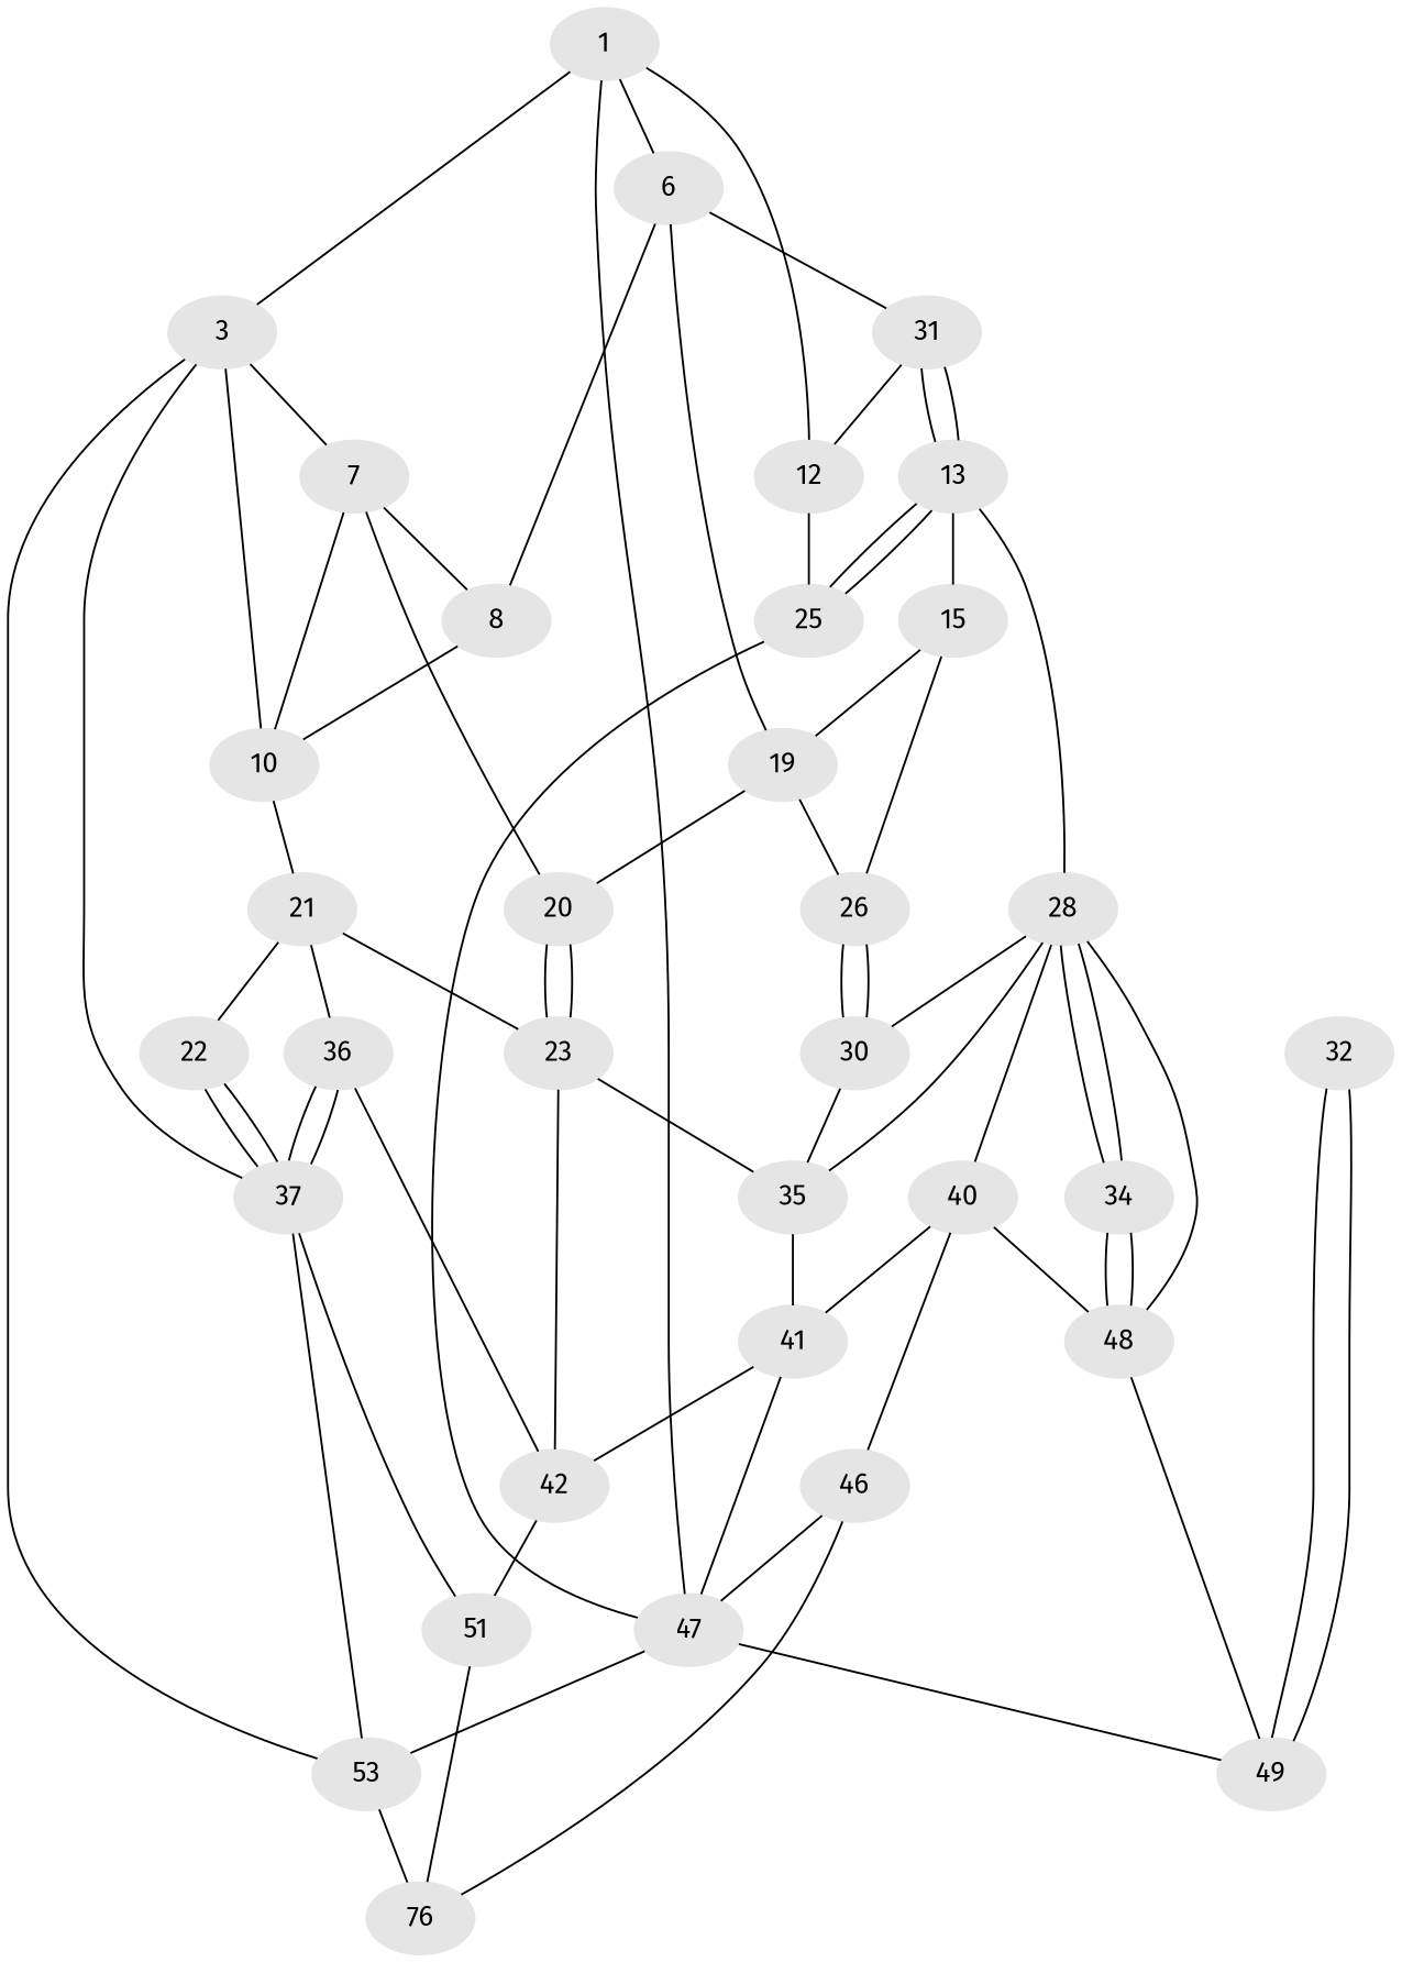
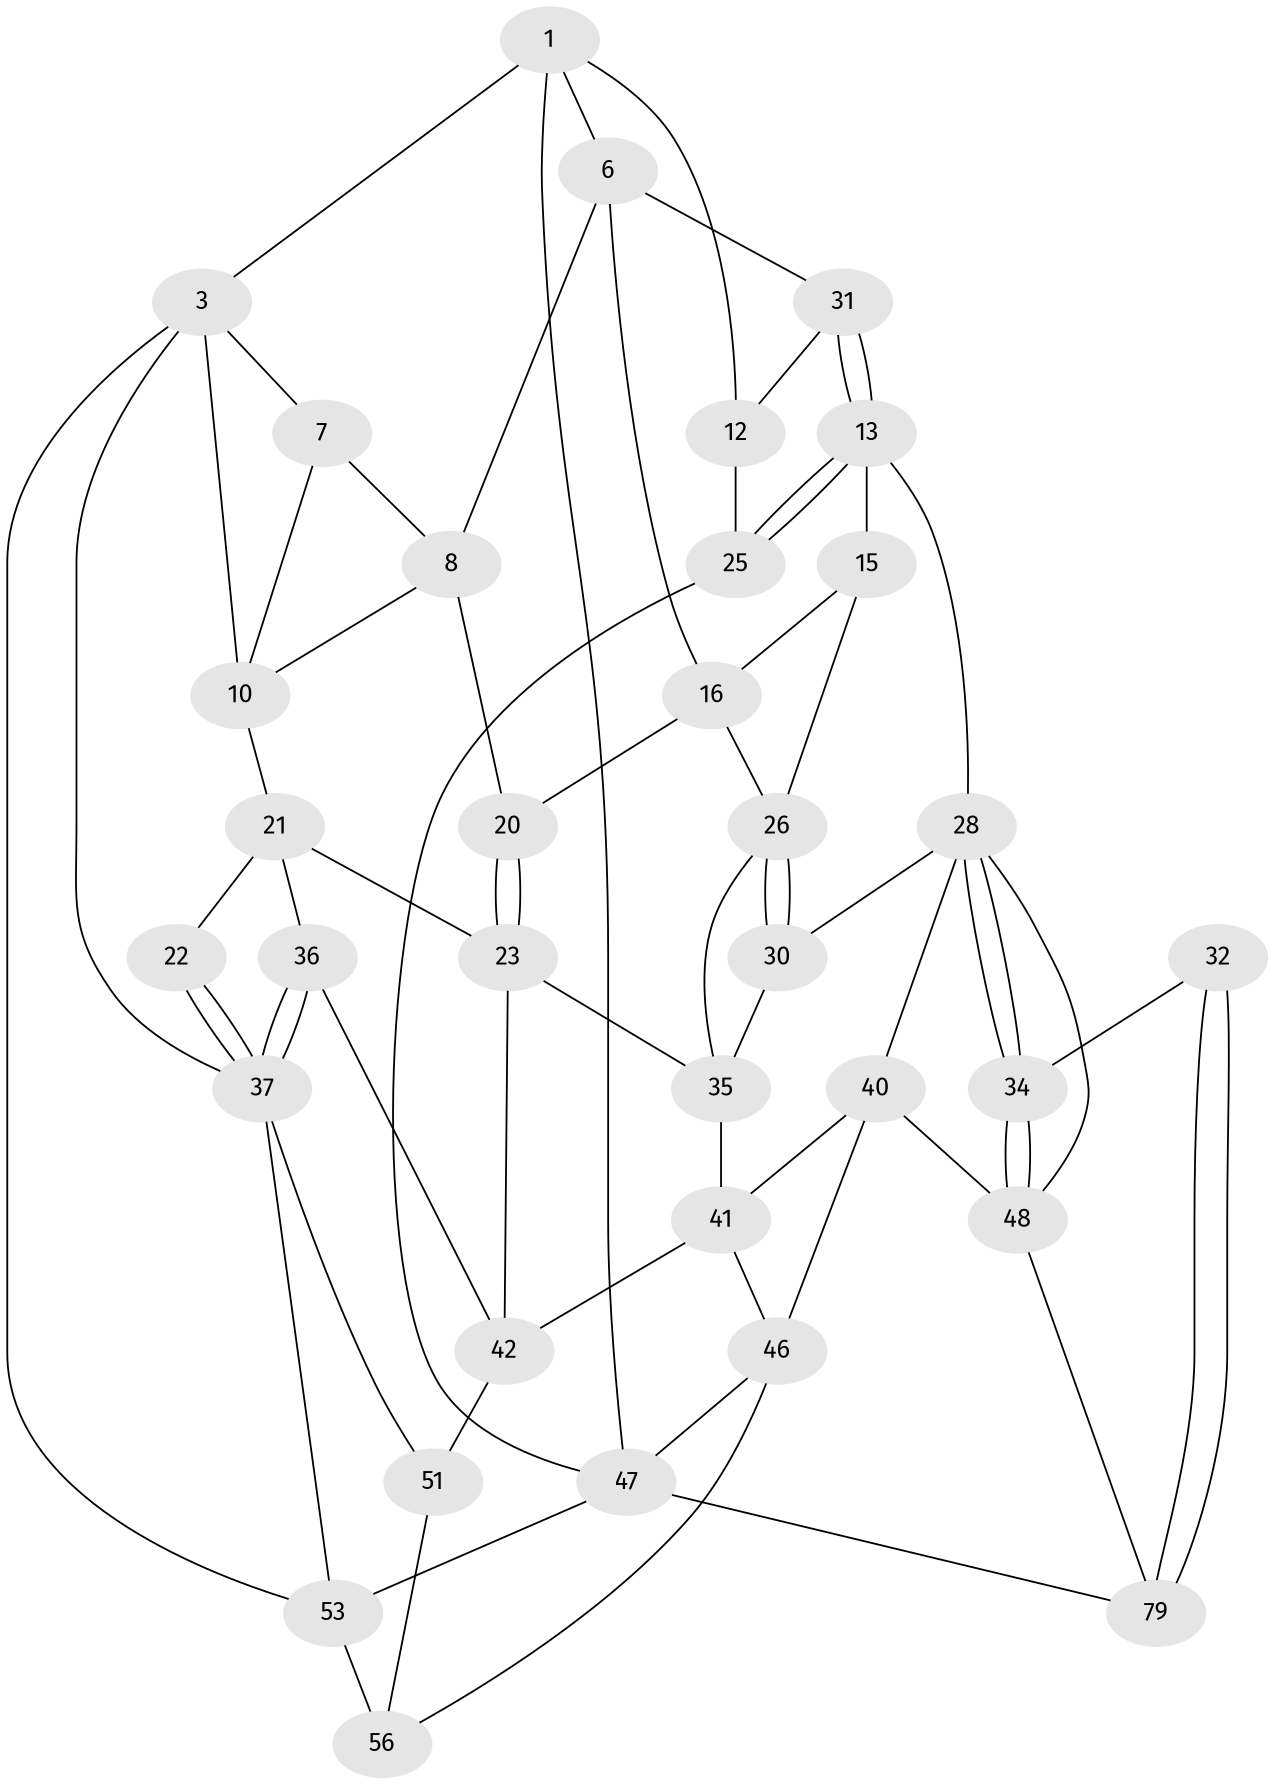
  graph {
    fontname="Fira Sans"
    node [color=gray90 fontname="Fira Sans" style=filled]
    edge [fontname="Fira Sans"]
    1 [super="+2"]
    3 [super="+4"]
    6 [super="+7"]
    12
    47 [super="+58"]
    n6 [label=7 super="+9"]
    10 [super="+18"]
    53 [super="+54"]
    37 [super="+52"]
    8 [super="+17"]
    n11 [label=31]
-   16 [super="+19" label=19]
+   16 [super="+19"]
    25 [super="+31"]
-   49
+   49 [label=79]
    21 [super="+24"]
    22
-   56 [super="+57" label=76]
+   56 [super="+57"]
    20
    13 [super="+14"]
    26 [super="+27"]
    23 [super="+39"]
    36
    15
    28 [super="+29"]
    30
    34
    40 [super="+45"]
    48 [super="+50"]
    35 [super="+38"]
    42 [super="+44"]
    51
    41 [super="+43"]
    32 [super="+33"]
    46 [super="+55"]
    1 -- 3
    1 -- 6
    1 -- 12
    1 -- 47
    3 -- n6
    3 -- 10
    3 -- 53
    3 -- 37
    6 -- 8
    6 -- n11
    6 -- 16
    12 -- 25
    47 -- 53
    47 -- 49
    n6 -- 10
    n6 -- 8
    10 -- 21
    53 -- 56 [weight=2]
    37 -- 53
    37 -- 51
    8 -- 10
-   n6 -- 20
+   8 -- 20
    n11 -- 12
    n11 -- 13
    n11 -- 13
    16 -- 20
    16 -- 26
    25 -- 47
    21 -- 22
    21 -- 23
    21 -- 36
    22 -- 37
    22 -- 37
    20 -- 23
    20 -- 23
    13 -- 25
    13 -- 25
    13 -- 15
    13 -- 28
    26 -- 30
    26 -- 30
-   28 -- 35
+   26 -- 35
    23 -- 35
    23 -- 42
    36 -- 37
    36 -- 37
    36 -- 42
    15 -- 16
    15 -- 26
    28 -- 30
    28 -- 34
    28 -- 34
    28 -- 40
    28 -- 48
    30 -- 35
    34 -- 48
    34 -- 48
    40 -- 48
    40 -- 41
    40 -- 46
    48 -- 49
    35 -- 41
    42 -- 51
    51 -- 56
    41 -- 42
-   41 -- 47
+   41 -- 46
    32 -- 49
    32 -- 49
+   32 -- 34
    46 -- 47
    46 -- 56
  }
